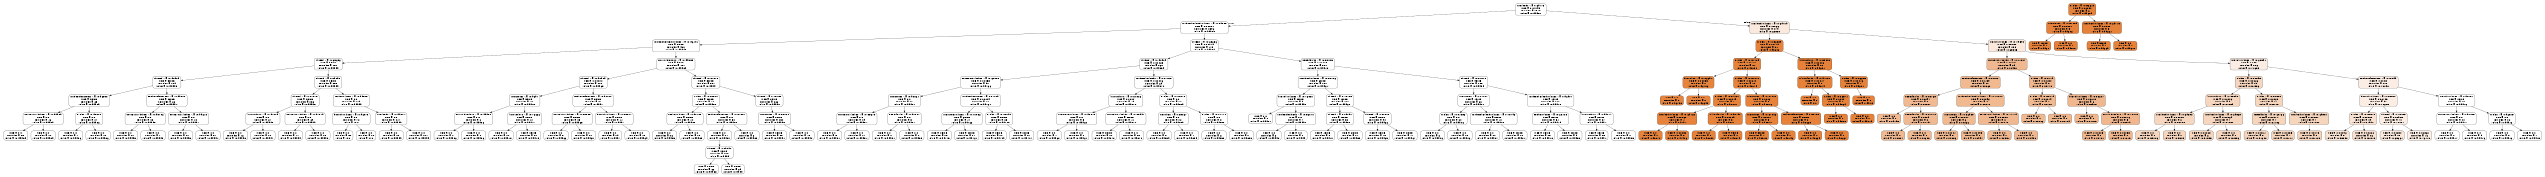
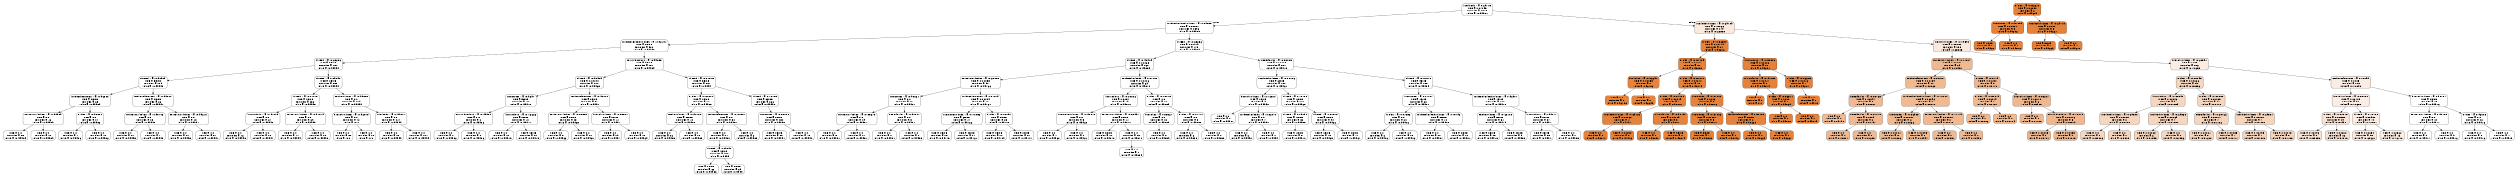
  digraph {
    node [color=black fillcolor="#e5813900" fontname=helvetica shape=box style="filled, rounded"]
    edge [fontname=helvetica]
    n1 [label="LLC-loads <= 0.69775\nmae = 0.07195\nsamples = 1575\nvalue = -0.99984"]
    n2 [label="L1-dcache-load-misses <= -0.59353\nmae = 0.00034\nsamples = 1396\nvalue = -0.99988"]
    n3 [fillcolor="#e581392c" label="LLC-load-misses <= -0.69719\nmae = 0.42166\nsamples = 179\nvalue = -0.65338"]
    n4 [label="L1-dcache-load-misses <= -0.96494\nmae = 8e-05\nsamples = 921\nvalue = -0.99993"]
    n5 [label="Thread <= -0.63636\nmae = 0.00049\nsamples = 475\nvalue = -0.99939"]
    n6 [fillcolor="#e58139fd" label="cycles <= -0.36839\nmae = 0.00779\nsamples = 24\nvalue = 0.98606"]
    n7 [fillcolor="#e581392c" label="branch-misses <= -0.79591\nmae = 0.23252\nsamples = 155\nvalue = -0.65805"]
    n8 [label="Thread <= -0.63636\nmae = 3e-05\nsamples = 484\nvalue = -0.99999"]
    n9 [label="cpu-migrations <= -0.99233\nmae = 9e-05\nsamples = 437\nvalue = -0.99989"]
    n10 [label="Thread <= -0.90909\nmae = 0.00063\nsamples = 161\nvalue = -0.99839"]
    n11 [label="page-faults <= -0.51113\nmae = 0.00015\nsamples = 314\nvalue = -0.99948"]
    n12 [label="Thread <= -0.90909\nmae = 3e-05\nsamples = 129\nvalue = -0.99993"]
    n13 [label="Thread <= 0.09091\nmae = 1e-05\nsamples = 355\nvalue = -0.99999"]
    n14 [label="Thread <= -0.90909\nmae = 0.00011\nsamples = 100\nvalue = -0.99963"]
    n15 [label="Thread <= -0.27273\nmae = 3e-05\nsamples = 337\nvalue = -0.9999"]
    n16 [label="L1-dcache-stores <= -0.96502\nmae = 1e-05\nsamples = 63\nvalue = -0.99989"]
    n17 [label="cache-references <= -0.99522\nmae = 1e-05\nsamples = 66\nvalue = -0.99994"]
    n18 [label="Thread <= -0.27273\nmae = 1e-05\nsamples = 136\nvalue = -0.99998"]
    n19 [label="cache-misses <= -0.99323\nmae = 0.0\nsamples = 219\nvalue = -0.99999"]
    n20 [label="context-switches <= -0.99939\nmae = 0.0\nsamples = 46\nvalue = -0.99989"]
    n21 [label="cycles <= -0.98821\nmae = 0.0\nsamples = 17\nvalue = -0.99986"]
    n22 [label="context-switches <= -0.98706\nmae = 0.0\nsamples = 18\nvalue = -0.99993"]
    n23 [label="context-switches <= -0.99642\nmae = 0.0\nsamples = 48\nvalue = -0.99994"]
    n24 [label="mae = 0.0\nsamples = 35\nvalue = -0.99989"]
    n25 [label="mae = 0.0\nsamples = 11\nvalue = -0.99989"]
    n26 [label="mae = 0.0\nsamples = 7\nvalue = -0.99986"]
    n27 [label="mae = 0.0\nsamples = 10\nvalue = -0.99986"]
    n28 [label="mae = 0.0\nsamples = 11\nvalue = -0.99993"]
    n29 [label="mae = 0.0\nsamples = 7\nvalue = -0.99993"]
    n30 [label="mae = 0.0\nsamples = 11\nvalue = -0.99995"]
    n31 [label="mae = 0.0\nsamples = 37\nvalue = -0.99994"]
    n32 [label="instructions <= -0.97219\nmae = 0.0\nsamples = 67\nvalue = -0.99998"]
    n33 [label="context-switches <= -0.97879\nmae = 0.0\nsamples = 69\nvalue = -0.99999"]
    n34 [label="branch-misses <= -0.96878\nmae = 0.0\nsamples = 72\nvalue = -1.0"]
    n35 [label="LLC-loads <= -0.99014\nmae = 0.0\nsamples = 147\nvalue = -0.99999"]
    n36 [label="mae = 0.0\nsamples = 46\nvalue = -0.99998"]
    n37 [label="mae = 0.0\nsamples = 21\nvalue = -0.99997"]
    n38 [label="mae = 0.0\nsamples = 44\nvalue = -0.99999"]
    n39 [label="mae = 0.0\nsamples = 25\nvalue = -0.99998"]
    n40 [label="mae = 0.0\nsamples = 50\nvalue = -1.0"]
    n41 [label="mae = 0.0\nsamples = 22\nvalue = -1.0"]
    n42 [label="mae = 0.0\nsamples = 23\nvalue = -0.99999"]
    n43 [label="mae = 0.0\nsamples = 124\nvalue = -0.99999"]
    n44 [label="LLC-stores <= -0.9697\nmae = 3e-05\nsamples = 43\nvalue = -0.99948"]
    n45 [label="cache-references <= -0.92012\nmae = 2e-05\nsamples = 57\nvalue = -0.9997"]
    n46 [label="cycles <= -0.82311\nmae = 1e-05\nsamples = 71\nvalue = -0.99983"]
    n47 [label="Thread <= 0.45455\nmae = 2e-05\nsamples = 266\nvalue = -0.99991"]
    n48 [label="cpu-migrations <= -0.99952\nmae = 0.0\nsamples = 2\nvalue = -0.99986"]
    n49 [label="instructions <= -0.76666\nmae = 1e-05\nsamples = 41\nvalue = -0.99947"]
    n50 [label="context-switches <= -0.83533\nmae = 1e-05\nsamples = 13\nvalue = -0.99963"]
    n51 [label="branch-misses <= -0.35507\nmae = 1e-05\nsamples = 44\nvalue = -0.9997"]
    n52 [label="mae = 0.0\nsamples = 1\nvalue = -0.99986"]
    n53 [label="mae = 0.0\nsamples = 1\nvalue = -0.99986"]
    n54 [label="mae = 0.0\nsamples = 21\nvalue = -0.99948"]
    n55 [label="mae = 1e-05\nsamples = 20\nvalue = -0.99945"]
    n56 [label="mae = 0.0\nsamples = 3\nvalue = -0.99966"]
    n57 [label="mae = 0.0\nsamples = 10\nvalue = -0.99962"]
    n58 [label="mae = 0.0\nsamples = 29\nvalue = -0.9997"]
    n59 [label="mae = 0.0\nsamples = 15\nvalue = -0.99969"]
    n60 [label="cache-misses <= -0.92783\nmae = 1e-05\nsamples = 41\nvalue = -0.99985"]
    n61 [label="cache-references <= -0.87587\nmae = 0.0\nsamples = 30\nvalue = -0.99981"]
    n62 [label="LLC-stores <= -0.58221\nmae = 1e-05\nsamples = 131\nvalue = -0.99993"]
    n63 [label="mae = 0.0\nsamples = 26\nvalue = -0.99985"]
    n64 [label="mae = 0.0\nsamples = 15\nvalue = -0.99983"]
    n65 [label="mae = 0.0\nsamples = 24\nvalue = -0.99981"]
    n66 [label="mae = 0.0\nsamples = 6\nvalue = -0.99983"]
    n67 [label="Thread <= 0.09091\nmae = 1e-05\nsamples = 135\nvalue = -0.9999"]
    n68 [label="mae = 1e-05\nsamples = 66\nvalue = -0.99988"]
    n69 [label="mae = 1e-05\nsamples = 69\nvalue = -0.9999"]
    n70 [label="mae = 1e-05\nsamples = 88\nvalue = -0.99994"]
    n71 [label="mae = 0.0\nsamples = 43\nvalue = -0.99991"]
    n72 [label="context-switches <= -0.65028\nmae = 0.00055\nsamples = 92\nvalue = -0.99766"]
    n73 [label="L1-dcache-loads <= 0.57423\nmae = 0.00016\nsamples = 69\nvalue = -0.99871"]
    n74 [label="LLC-load-misses <= -0.80406\nmae = 6e-05\nsamples = 131\nvalue = -0.99964"]
    n75 [label="Thread <= -0.27273\nmae = 9e-05\nsamples = 183\nvalue = -0.99939"]
    n76 [label="LLC-stores <= -0.92264\nmae = 0.0\nsamples = 22\nvalue = -0.99934"]
    n77 [label="L1-dcache-stores <= 0.54119\nmae = 0.00019\nsamples = 70\nvalue = -0.99764"]
    n78 [label="instructions <= -0.21126\nmae = 0.0001\nsamples = 49\nvalue = -0.99871"]
    n79 [label="cycles <= -0.08275\nmae = 0.0\nsamples = 20\nvalue = -0.99839"]
    n80 [label="context-switches <= -0.85672\nmae = 0.0\nsamples = 19\nvalue = -0.99934"]
    n81 [label="page-faults <= -0.91317\nmae = 0.0\nsamples = 3\nvalue = -0.99934"]
    n82 [label="LLC-store-misses <= -0.71056\nmae = 6e-05\nsamples = 47\nvalue = -0.99766"]
    n83 [label="cycles <= -0.08292\nmae = 1e-05\nsamples = 23\nvalue = -0.99718"]
    n84 [label="mae = 0.0\nsamples = 5\nvalue = -0.99934"]
    n85 [label="mae = 0.0\nsamples = 14\nvalue = -0.99934"]
    n86 [label="mae = 0.0\nsamples = 2\nvalue = -0.99934"]
    n87 [label="mae = 0.0\nsamples = 1\nvalue = -0.99933"]
    n88 [label="mae = 1e-05\nsamples = 23\nvalue = -0.99775"]
    n89 [label="mae = 1e-05\nsamples = 24\nvalue = -0.99764"]
    n90 [label="mae = 1e-05\nsamples = 12\nvalue = -0.99719"]
    n91 [label="mae = 1e-05\nsamples = 11\nvalue = -0.99717"]
    n92 [label="LLC-store-misses <= -0.98543\nmae = 0.0\nsamples = 5\nvalue = -0.99962"]
    n93 [label="context-switches <= -0.33997\nmae = 1e-05\nsamples = 44\nvalue = -0.99871"]
    n94 [label="branches <= 0.25267\nmae = 0.0\nsamples = 12\nvalue = -0.99839"]
    n95 [label="cycles <= -0.07771\nmae = 0.0\nsamples = 8\nvalue = -0.99838"]
    n96 [label="mae = 0.0\nsamples = 4\nvalue = -0.99962"]
    n97 [label="mae = 0.0\nsamples = 1\nvalue = -0.99964"]
    n98 [label="mae = 1e-05\nsamples = 21\nvalue = -0.99872"]
    n99 [label="mae = 0.0\nsamples = 23\nvalue = -0.99871"]
    n100 [label="mae = 0.0\nsamples = 8\nvalue = -0.99839"]
    n101 [label="mae = 0.0\nsamples = 4\nvalue = -0.99839"]
    n102 [label="mae = 0.0\nsamples = 6\nvalue = -0.99838"]
    n103 [label="mae = 0.0\nsamples = 2\nvalue = -0.99838"]
    n104 [label="branch-misses <= -0.76821\nmae = 1e-05\nsamples = 9\nvalue = -0.99992"]
    n105 [label="Thread <= 0.45455\nmae = 4e-05\nsamples = 122\nvalue = -0.99963"]
    n106 [label="LLC-stores <= 0.14117\nmae = 4e-05\nsamples = 62\nvalue = -0.99924"]
    n107 [label="L1-dcache-load-misses <= 0.96907\nmae = 4e-05\nsamples = 121\nvalue = -0.99941"]
    n108 [label="mae = 0.0\nsamples = 2\nvalue = -0.99987"]
    n109 [label="L1-dcache-loads <= -0.56171\nmae = 0.0\nsamples = 7\nvalue = -0.99992"]
    n110 [label="Thread <= 0.09091\nmae = 4e-05\nsamples = 32\nvalue = -0.99955"]
    n111 [label="Thread <= 0.81818\nmae = 2e-05\nsamples = 90\nvalue = -0.99966"]
    n112 [label="mae = 0.0\nsamples = 6\nvalue = -0.99992"]
    n113 [label="mae = 0.0\nsamples = 1\nvalue = -0.9999"]
    n114 [label="mae = 4e-05\nsamples = 5\nvalue = -0.99941"]
-   n115 [label="mae = 2e-05\nsamples = 27\nvalue = -0.99955"]
    n116 [label="mae = 1e-05\nsamples = 43\nvalue = -0.99963"]
    n117 [label="mae = 1e-05\nsamples = 47\nvalue = -0.99967"]
    n118 [label="cycles <= -0.04356\nmae = 0.0\nsamples = 21\nvalue = -0.99916"]
    n119 [label="L1-dcache-load-misses <= 0.78796\nmae = 2e-05\nsamples = 41\nvalue = -0.99925"]
    n120 [label="cache-misses <= -0.63413\nmae = 3e-05\nsamples = 34\nvalue = -0.99949"]
    n121 [label="instructions <= 0.99147\nmae = 2e-05\nsamples = 87\nvalue = -0.9994"]
    n122 [label="mae = 0.0\nsamples = 6\nvalue = -0.99916"]
    n123 [label="mae = 0.0\nsamples = 15\nvalue = -0.99916"]
    n124 [label="mae = 0.0\nsamples = 20\nvalue = -0.99927"]
    n125 [label="mae = 1e-05\nsamples = 21\nvalue = -0.99924"]
    n126 [label="mae = 1e-05\nsamples = 25\nvalue = -0.99948"]
    n127 [label="mae = 1e-05\nsamples = 9\nvalue = -0.99958"]
    n128 [label="mae = 1e-05\nsamples = 85\nvalue = -0.9994"]
    n129 [label="mae = 0.0\nsamples = 2\nvalue = -0.99955"]
    n130 [fillcolor="#e58139fd" label="cycles <= -0.37429\nmae = 0.00427\nsamples = 14\nvalue = 0.98251"]
    n131 [fillcolor="#e58139ff" label="instructions <= -0.33812\nmae = 0.00116\nsamples = 10\nvalue = 0.99654"]
    n132 [fillcolor="#e581398f" label="context-switches <= -0.44207\nmae = 0.01237\nsamples = 19\nvalue = 0.11932"]
    n133 [fillcolor="#e5813924" label="branch-misses <= -0.68394\nmae = 0.155\nsamples = 136\nvalue = -0.71655"]
    n134 [fillcolor="#e58139fb" label="branches <= -0.26694\nmae = 0.00033\nsamples = 2\nvalue = 0.96726"]
    n135 [fillcolor="#e58139fd" label="cycles <= -0.37075\nmae = 0.00241\nsamples = 12\nvalue = 0.98279"]
    n136 [fillcolor="#e58139ff" label="minor-faults <= -0.94738\nmae = 0.00047\nsamples = 3\nvalue = 0.99879"]
    n137 [fillcolor="#e58139ff" label="cycles <= -0.36683\nmae = 0.00046\nsamples = 7\nvalue = 0.99614"]
    n138 [fillcolor="#e58139fb" label="mae = 0.0\nsamples = 1\nvalue = 0.96758"]
    n139 [fillcolor="#e58139fb" label="mae = 0.0\nsamples = 1\nvalue = 0.96693"]
    n140 [fillcolor="#e58139fd" label="cycles <= -0.37151\nmae = 0.00149\nsamples = 7\nvalue = 0.98071"]
    n141 [fillcolor="#e58139fd" label="LLC-stores <= -0.57125\nmae = 0.0006\nsamples = 5\nvalue = 0.98546"]
    n142 [fillcolor="#e58139fc" label="LLC-load-misses <= -0.69762\nmae = 0.00063\nsamples = 4\nvalue = 0.9794"]
    n143 [fillcolor="#e58139fd" label="minor-faults <= -0.93492\nmae = 0.00019\nsamples = 3\nvalue = 0.9827"]
    n144 [fillcolor="#e58139fd" label="LLC-stores <= -0.57126\nmae = 0.00017\nsamples = 3\nvalue = 0.98541"]
    n145 [fillcolor="#e58139fd" label="cache-references <= 0.50735\nmae = 1e-05\nsamples = 2\nvalue = 0.98668"]
    n146 [fillcolor="#e58139fd" label="mae = 0.0\nsamples = 1\nvalue = 0.98071"]
    n147 [fillcolor="#e58139fc" label="mae = 0.00032\nsamples = 3\nvalue = 0.97916"]
    n148 [fillcolor="#e58139fd" label="mae = 0.0\nsamples = 1\nvalue = 0.98231"]
    n149 [fillcolor="#e58139fd" label="mae = 9e-05\nsamples = 2\nvalue = 0.98279"]
    n150 [fillcolor="#e58139fd" label="mae = 3e-05\nsamples = 4\nvalue = 0.98543"]
    n151 [fillcolor="#e58139fd" label="mae = 0.0\nsamples = 1\nvalue = 0.98496"]
    n152 [fillcolor="#e58139fd" label="mae = 0.0\nsamples = 1\nvalue = 0.98669"]
    n153 [fillcolor="#e58139fd" label="mae = 0.0\nsamples = 1\nvalue = 0.98667"]
    n154 [fillcolor="#e58139ff" label="mae = 0.0\nsamples = 1\nvalue = 1.0"]
    n155 [fillcolor="#e58139ff" label="cycles <= -0.36574\nmae = 0.0001\nsamples = 2\nvalue = 0.99869"]
    n156 [fillcolor="#e58139fe" label="mae = 0.0\nsamples = 1\nvalue = 0.9948"]
    n157 [fillcolor="#e58139ff" label="mae = 0.0\nsamples = 1\nvalue = 0.99858"]
    n158 [fillcolor="#e58139ff" label="mae = 0.0\nsamples = 1\nvalue = 0.99879"]
    n159 [fillcolor="#e58139ff" label="cycles <= -0.36648\nmae = 0.00031\nsamples = 6\nvalue = 0.99629"]
    n160 [fillcolor="#e58139fe" label="LLC-stores <= -0.57089\nmae = 0.00014\nsamples = 3\nvalue = 0.99606"]
    n161 [fillcolor="#e58139ff" label="LLC-load-misses <= -0.69748\nmae = 0.0001\nsamples = 3\nvalue = 0.99664"]
    n162 [fillcolor="#e58139ff" label="mae = 4e-05\nsamples = 2\nvalue = 0.9961"]
    n163 [fillcolor="#e58139fe" label="mae = 0.0\nsamples = 1\nvalue = 0.99572"]
    n164 [fillcolor="#e58139ff" label="mae = 5e-05\nsamples = 2\nvalue = 0.99669"]
    n165 [fillcolor="#e58139ff" label="mae = 0.0\nsamples = 1\nvalue = 0.99643"]
    n166 [fillcolor="#e581398e" label="cache-references <= 0.50721\nmae = 0.00489\nsamples = 11\nvalue = 0.11262"]
    n167 [fillcolor="#e5813991" label="cycles <= -0.3779\nmae = 0.00451\nsamples = 8\nvalue = 0.13772"]
    n168 [fillcolor="#e5813953" label="cycles <= -0.32895\nmae = 0.00266\nsamples = 23\nvalue = -0.34536"]
    n169 [fillcolor="#e5813924" label="cache-references <= 0.72199\nmae = 0.1105\nsamples = 113\nvalue = -0.72092"]
    n170 [fillcolor="#e581398d" label="page-faults <= -0.88763\nmae = 0.00297\nsamples = 3\nvalue = 0.10307"]
    n171 [fillcolor="#e581398e" label="L1-dcache-load-misses <= -0.42001\nmae = 0.00296\nsamples = 8\nvalue = 0.11278"]
    n172 [fillcolor="#e5813990" label="cycles <= -0.38049\nmae = 0.00049\nsamples = 2\nvalue = 0.12757"]
    n173 [fillcolor="#e5813991" label="branch-misses <= -0.85617\nmae = 0.00248\nsamples = 6\nvalue = 0.13915"]
    n174 [fillcolor="#e581398c" label="mae = 0.0\nsamples = 1\nvalue = 0.09795"]
    n175 [fillcolor="#e581398d" label="page-faults <= -0.87048\nmae = 0.0019\nsamples = 2\nvalue = 0.10497"]
    n176 [fillcolor="#e581398e" label="LLC-stores <= -0.56938\nmae = 0.00104\nsamples = 6\nvalue = 0.11266"]
    n177 [fillcolor="#e581398f" label="context-switches <= -0.44449\nmae = 0.00211\nsamples = 2\nvalue = 0.12143"]
    n178 [fillcolor="#e581398d" label="mae = 0.0\nsamples = 1\nvalue = 0.10307"]
    n179 [fillcolor="#e581398d" label="mae = 0.0\nsamples = 1\nvalue = 0.10688"]
    n180 [fillcolor="#e581398e" label="mae = 0.00014\nsamples = 3\nvalue = 0.11286"]
    n181 [fillcolor="#e581398e" label="mae = 0.00093\nsamples = 3\nvalue = 0.10997"]
    n182 [fillcolor="#e581398f" label="mae = 0.0\nsamples = 1\nvalue = 0.12354"]
    n183 [fillcolor="#e581398f" label="mae = 0.0\nsamples = 1\nvalue = 0.11932"]
    n184 [fillcolor="#e5813990" label="mae = 0.0\nsamples = 1\nvalue = 0.12806"]
    n185 [fillcolor="#e5813990" label="mae = 0.0\nsamples = 1\nvalue = 0.12709"]
    n186 [fillcolor="#e5813992" label="mae = 0.0\nsamples = 1\nvalue = 0.14423"]
    n187 [fillcolor="#e5813991" label="cpu-migrations <= -0.78073\nmae = 0.00176\nsamples = 5\nvalue = 0.13819"]
    n188 [fillcolor="#e5813991" label="mae = 0.00113\nsamples = 3\nvalue = 0.13724"]
    n189 [fillcolor="#e5813991" label="mae = 0.00033\nsamples = 2\nvalue = 0.14043"]
    n190 [fillcolor="#e5813953" label="instructions <= -0.33595\nmae = 0.00116\nsamples = 9\nvalue = -0.34859"]
    n191 [fillcolor="#e5813954" label="cycles <= -0.32538\nmae = 0.00168\nsamples = 14\nvalue = -0.3442"]
    n192 [fillcolor="#e5813924" label="branch-misses <= -0.55132\nmae = 0.06713\nsamples = 90\nvalue = -0.71655"]
    n193 [label="branch-misses <= 0.98734\nmae = 1e-05\nsamples = 23\nvalue = -0.99946"]
    n194 [fillcolor="#e5813953" label="LLC-load-misses <= -0.69582\nmae = 0.00012\nsamples = 2\nvalue = -0.35138"]
    n195 [fillcolor="#e5813953" label="LLC-load-misses <= -0.69563\nmae = 0.00069\nsamples = 7\nvalue = -0.34851"]
    n196 [fillcolor="#e5813954" label="page-faults <= -0.68766\nmae = 0.00074\nsamples = 7\nvalue = -0.34486"]
    n197 [fillcolor="#e5813954" label="LLC-load-misses <= -0.69584\nmae = 0.00154\nsamples = 7\nvalue = -0.34181"]
    n198 [fillcolor="#e5813953" label="mae = 0.0\nsamples = 1\nvalue = -0.35126"]
    n199 [fillcolor="#e5813953" label="mae = 0.0\nsamples = 1\nvalue = -0.3515"]
    n200 [fillcolor="#e5813953" label="mae = 0.00028\nsamples = 6\nvalue = -0.34855"]
    n201 [fillcolor="#e5813953" label="mae = 0.0\nsamples = 1\nvalue = -0.34536"]
    n202 [fillcolor="#e5813953" label="mae = 0.00024\nsamples = 3\nvalue = -0.34612"]
    n203 [fillcolor="#e5813954" label="mae = 0.00035\nsamples = 4\nvalue = -0.3444"]
+   n204 [fillcolor="#e5813954" label="mae = 0.00095\nsamples = 4\nvalue = -0.34112"]
    n205 [fillcolor="#e5813954" label="mae = 0.00073\nsamples = 3\nvalue = -0.34428"]
    n206 [fillcolor="#e5813939" label="cycles <= -0.32575\nmae = 0.00323\nsamples = 19\nvalue = -0.54991"]
    n207 [fillcolor="#e5813924" label="Thread <= 0.45455\nmae = 0.03985\nsamples = 71\nvalue = -0.72034"]
    n208 [label="context-switches <= 0.90435\nmae = 0.0\nsamples = 11\nvalue = -0.99947"]
    n209 [label="cycles <= 0.96215\nmae = 0.0\nsamples = 12\nvalue = -0.99946"]
    n210 [fillcolor="#e5813938" label="mae = 0.00096\nsamples = 3\nvalue = -0.55852"]
    n211 [fillcolor="#e581393a" label="mae = 0.00222\nsamples = 16\nvalue = -0.54848"]
    n212 [fillcolor="#e581392c" label="mae = 0.00251\nsamples = 25\nvalue = -0.65664"]
    n213 [fillcolor="#e581391e" label="mae = 0.02362\nsamples = 46\nvalue = -0.76442"]
    n214 [label="mae = 0.0\nsamples = 2\nvalue = -0.99947"]
    n215 [label="mae = 0.0\nsamples = 9\nvalue = -0.99946"]
    n216 [label="mae = 0.0\nsamples = 8\nvalue = -0.99946"]
    n217 [label="mae = 0.0\nsamples = 4\nvalue = -0.99945"]
    n1 -> n2 [headlabel=True labelangle=45 labeldistance=2.5]
    n1 -> n3 [headlabel=False labelangle=-45 labeldistance=2.5]
    n2 -> n4
    n2 -> n5
    n3 -> n6
    n3 -> n7
    n4 -> n8
    n4 -> n9
    n5 -> n10
    n5 -> n11
    n6 -> n130
    n6 -> n131
    n7 -> n132
    n7 -> n133
    n8 -> n12
    n8 -> n13
    n9 -> n14
    n9 -> n15
    n10 -> n72
    n10 -> n73
    n11 -> n74
    n11 -> n75
    n12 -> n16
    n12 -> n17
    n13 -> n18
    n13 -> n19
    n14 -> n44
    n14 -> n45
    n15 -> n46
    n15 -> n47
    n16 -> n20
    n16 -> n21
    n17 -> n22
    n17 -> n23
    n18 -> n32
    n18 -> n33
    n19 -> n34
    n19 -> n35
    n20 -> n24
    n20 -> n25
    n21 -> n26
    n21 -> n27
    n22 -> n28
    n22 -> n29
    n23 -> n30
    n23 -> n31
    n32 -> n36
    n32 -> n37
    n33 -> n38
    n33 -> n39
    n34 -> n40
    n34 -> n41
    n35 -> n42
    n35 -> n43
    n44 -> n48
    n44 -> n49
    n45 -> n50
    n45 -> n51
    n46 -> n60
    n46 -> n61
    n47 -> n62
    n48 -> n52
    n48 -> n53
    n49 -> n54
    n49 -> n55
    n50 -> n56
    n50 -> n57
    n51 -> n58
    n51 -> n59
    n60 -> n63
    n60 -> n64
    n61 -> n65
    n61 -> n66
    n62 -> n70
    n62 -> n71
    n65 -> n67
    n67 -> n68
    n67 -> n69
    n72 -> n76
    n72 -> n77
    n73 -> n78
    n73 -> n79
    n74 -> n104
    n74 -> n105
    n75 -> n106
    n75 -> n107
    n76 -> n80
    n76 -> n81
    n77 -> n82
    n77 -> n83
    n78 -> n92
    n78 -> n93
    n79 -> n94
    n79 -> n95
    n80 -> n84
    n80 -> n85
    n81 -> n86
    n81 -> n87
    n82 -> n88
    n82 -> n89
    n83 -> n90
    n83 -> n91
    n92 -> n96
    n92 -> n97
    n93 -> n98
    n93 -> n99
    n94 -> n100
-   n94 -> n101
+   n99 -> n101
    n95 -> n102
    n95 -> n103
    n104 -> n108
    n104 -> n109
    n105 -> n110
    n105 -> n111
    n106 -> n118
    n106 -> n119
    n107 -> n120
    n107 -> n121
    n109 -> n112
    n109 -> n113
    n110 -> n114
-   n110 -> n115
    n111 -> n116
    n111 -> n117
    n118 -> n122
    n118 -> n123
    n119 -> n124
    n119 -> n125
    n120 -> n126
    n120 -> n127
    n121 -> n128
    n121 -> n129
    n130 -> n134
    n130 -> n135
    n131 -> n136
    n131 -> n137
    n132 -> n166
    n132 -> n167
    n133 -> n168
    n133 -> n169
    n134 -> n138
    n134 -> n139
    n135 -> n140
    n135 -> n141
    n136 -> n154
    n136 -> n155
    n137 -> n156
    n140 -> n142
    n140 -> n143
    n141 -> n144
    n141 -> n145
    n142 -> n146
    n142 -> n147
    n143 -> n148
    n143 -> n149
    n144 -> n150
    n144 -> n151
    n145 -> n152
    n145 -> n153
    n155 -> n157
    n155 -> n158
    n159 -> n160
    n159 -> n161
    n160 -> n162
    n160 -> n163
    n161 -> n164
    n161 -> n165
    n166 -> n170
    n166 -> n171
    n167 -> n172
    n167 -> n173
    n168 -> n190
    n168 -> n191
    n169 -> n192
    n169 -> n193
    n170 -> n174
    n170 -> n175
    n171 -> n176
    n171 -> n177
    n172 -> n184
    n172 -> n185
    n173 -> n186
    n173 -> n187
    n175 -> n178
    n175 -> n179
    n176 -> n180
    n176 -> n181
    n177 -> n182
    n177 -> n183
    n187 -> n188
    n187 -> n189
    n190 -> n194
    n190 -> n195
    n191 -> n196
    n191 -> n197
    n192 -> n206
    n192 -> n207
    n193 -> n208
    n193 -> n209
    n194 -> n198
    n194 -> n199
    n195 -> n200
    n195 -> n201
    n196 -> n202
    n196 -> n203
+   n197 -> n204
    n197 -> n205
    n206 -> n210
    n206 -> n211
    n207 -> n212
    n207 -> n213
    n208 -> n214
    n208 -> n215
    n209 -> n216
    n209 -> n217
  }
